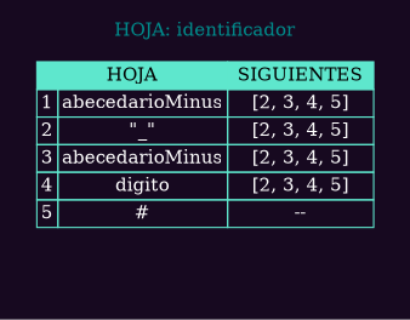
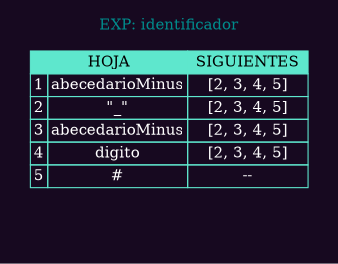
  digraph {
    bgcolor="#170920"
    fontcolor=cyan4
    label=" "
    fontname="DejaVu Serif"
    n1 [fontname="DejaVu Serif" label=<                 <table border="0" cellspacing="0" cellborder="1" color="#5ee7cd">                     <tr><td  colspan="2" align="center" bgcolor="#5ee7cd"><font color="black"> HOJA </font></td>                     <td  align="center" bgcolor="#5ee7cd"><font color="black"> SIGUIENTES </font></td></tr>                     <tr><td><font color="white" align="center">1</font></td>                     <td align="center"><font color="white">abecedarioMinus</font></td>                     <td ><font color="white" align="center">[2, 3, 4, 5]</font></td></tr>                     <tr><td><font color="white" align="center">2</font></td>                     <td align="center"><font color="white">"_"</font></td>                     <td ><font color="white" align="center">[2, 3, 4, 5]</font></td></tr>                     <tr><td><font color="white" align="center">3</font></td>                     <td align="center"><font color="white">abecedarioMinus</font></td>                     <td ><font color="white" align="center">[2, 3, 4, 5]</font></td></tr>                     <tr><td><font color="white" align="center">4</font></td>                     <td align="center"><font color="white">digito</font></td>                     <td ><font color="white" align="center">[2, 3, 4, 5]</font></td></tr>                     <tr><td><font color="white" align="center">5</font></td>                     <td align="center"><font color="white">#</font></td>                     <td ><font color="white" align="center">--</font></td></tr>                 </table>         > ordering=in shape=none]
    subgraph cluster_1 {
      color="#170920"
-     label="HOJA: identificador"
+     label="EXP: identificador"
      n1
    }
  }
